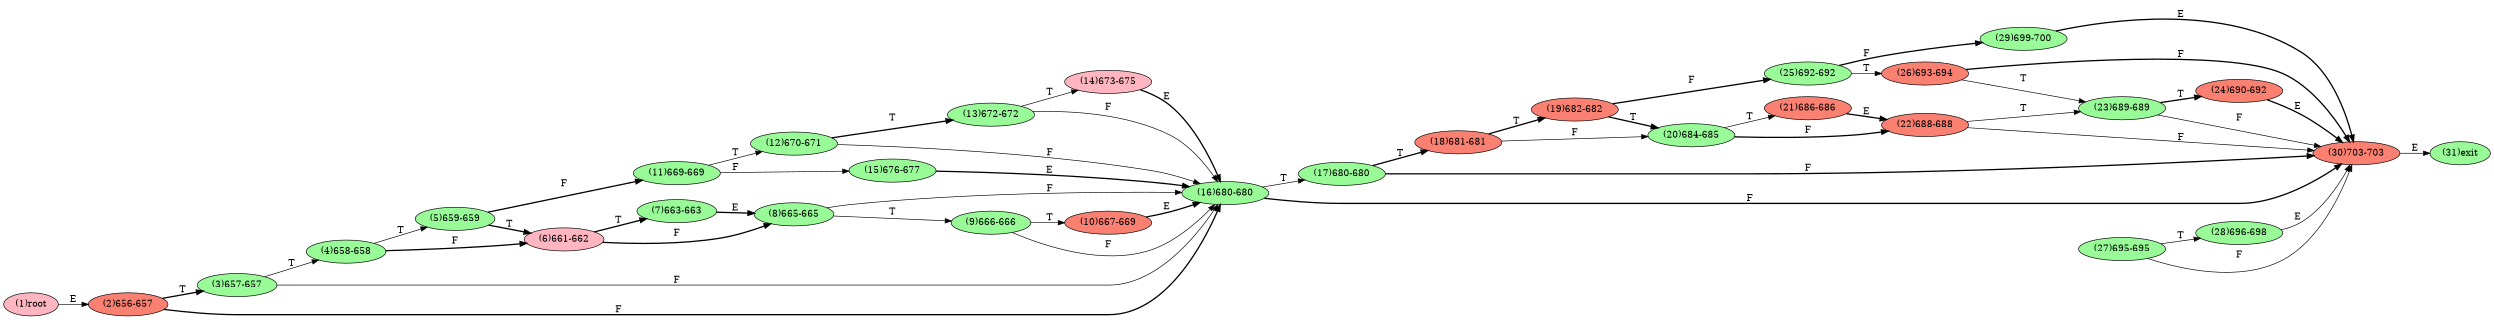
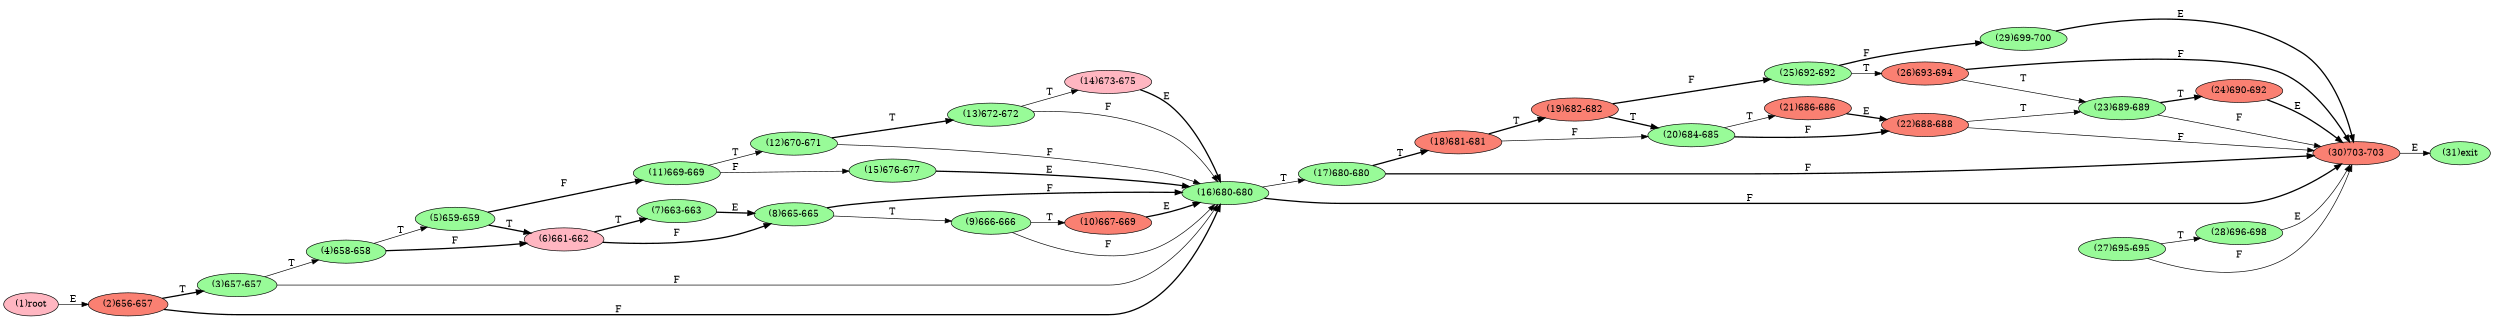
  digraph {
    rankdir=LR
    node [fillcolor=palegreen style=filled]
    edge [style=solid]
    n1 [fillcolor=lightpink label="(1)root"]
    n2 [fillcolor=salmon label="(2)656-657"]
    n3 [label="(3)657-657"]
    n4 [label="(16)680-680"]
    n5 [label="(4)658-658"]
    n6 [label="(17)680-680"]
    n7 [fillcolor=salmon label="(30)703-703"]
    n8 [label="(5)659-659"]
    n9 [fillcolor=lightpink label="(6)661-662"]
    n10 [label="(11)669-669"]
    n11 [label="(7)663-663"]
    n12 [label="(8)665-665"]
    n13 [label="(12)670-671"]
    n14 [label="(15)676-677"]
    n15 [label="(9)666-666"]
    n16 [fillcolor=salmon label="(10)667-669"]
    n17 [label="(13)672-672"]
    n18 [fillcolor=lightpink label="(14)673-675"]
    n19 [fillcolor=salmon label="(18)681-681"]
    n20 [fillcolor=salmon label="(19)682-682"]
    n21 [label="(20)684-685"]
    n22 [label="(31)exit"]
    n23 [label="(25)692-692"]
    n24 [fillcolor=salmon label="(21)686-686"]
    n25 [fillcolor=salmon label="(22)688-688"]
    n26 [fillcolor=salmon label="(26)693-694"]
    n27 [label="(29)699-700"]
    n28 [label="(23)689-689"]
    n29 [fillcolor=salmon label="(24)690-692"]
    n30 [label="(27)695-695"]
    n31 [label="(28)696-698"]
    n1 -> n2 [label=E]
    n2 -> n3 [label=T style=bold]
    n2 -> n4 [label=F style=bold]
    n3 -> n4 [label=F]
    n3 -> n5 [label=T]
    n4 -> n6 [label=T]
    n4 -> n7 [label=F style=bold]
    n5 -> n8 [label=T]
    n5 -> n9 [label=F style=bold]
    n6 -> n7 [label=F style=bold]
    n6 -> n19 [label=T style=bold]
    n7 -> n22 [label=E]
    n8 -> n9 [label=T style=bold]
    n8 -> n10 [label=F style=bold]
    n9 -> n11 [label=T style=bold]
    n9 -> n12 [label=F style=bold]
    n10 -> n13 [label=T]
    n10 -> n14 [label=F]
    n11 -> n12 [label=E style=bold]
-   n12 -> n4 [label=F]
+   n12 -> n4 [label=F style=bold]
    n12 -> n15 [label=T]
    n13 -> n4 [label=F]
    n13 -> n17 [label=T style=bold]
    n14 -> n4 [label=E style=bold]
    n15 -> n4 [label=F]
    n15 -> n16 [label=T]
    n16 -> n4 [label=E style=bold]
    n17 -> n4 [label=F]
    n17 -> n18 [label=T]
    n18 -> n4 [label=E style=bold]
    n19 -> n20 [label=T style=bold]
    n19 -> n21 [label=F]
    n20 -> n21 [label=T style=bold]
    n20 -> n23 [label=F style=bold]
    n21 -> n24 [label=T]
    n21 -> n25 [label=F style=bold]
    n23 -> n26 [label=T]
    n23 -> n27 [label=F style=bold]
    n24 -> n25 [label=E style=bold]
    n25 -> n7 [label=F]
    n25 -> n28 [label=T]
    n26 -> n7 [label=F style=bold]
    n26 -> n28 [label=T]
    n27 -> n7 [label=E style=bold]
    n28 -> n7 [label=F]
    n28 -> n29 [label=T style=bold]
    n29 -> n7 [label=E style=bold]
    n30 -> n7 [label=F]
    n30 -> n31 [label=T]
    n31 -> n7 [label=E]
  }
